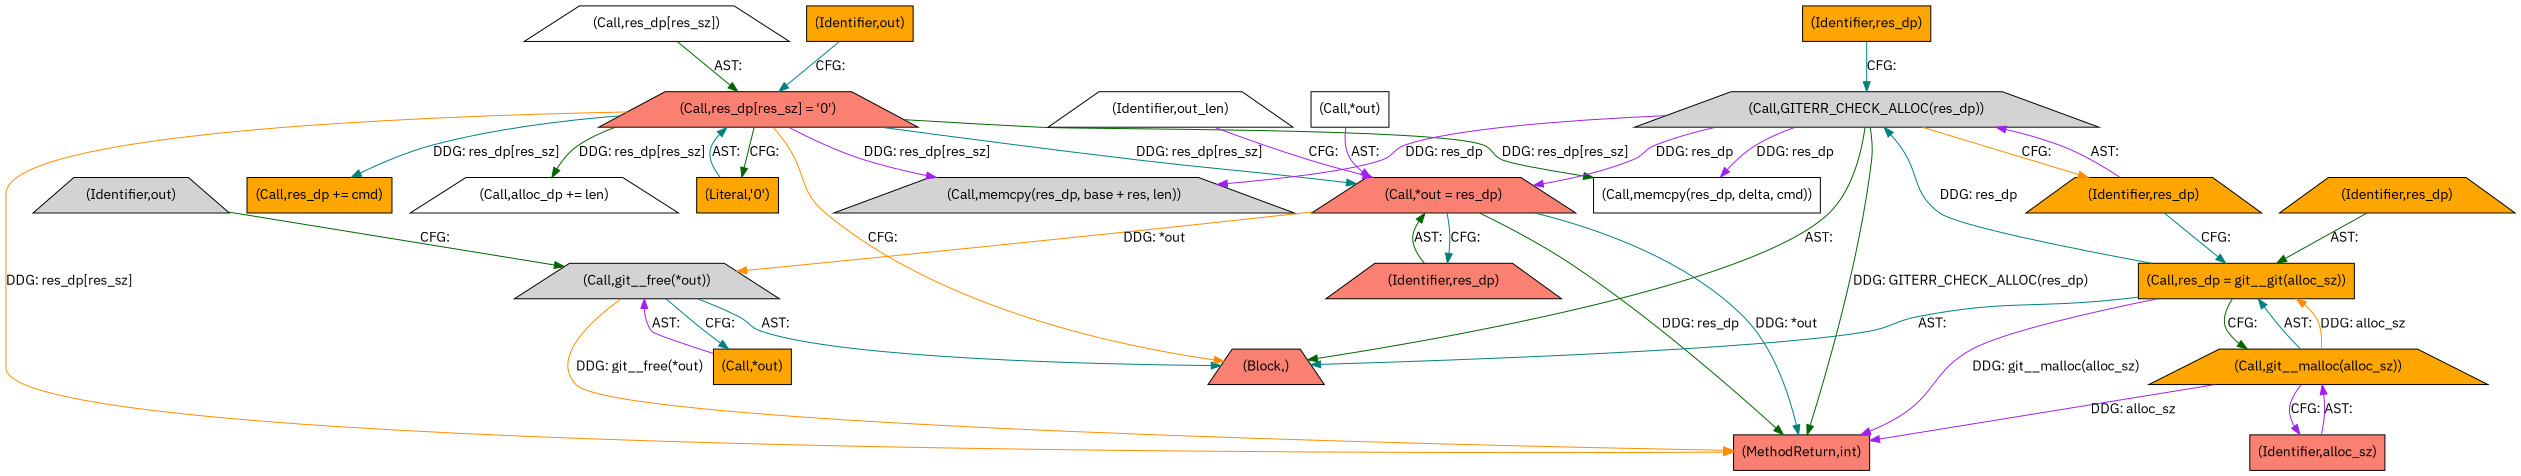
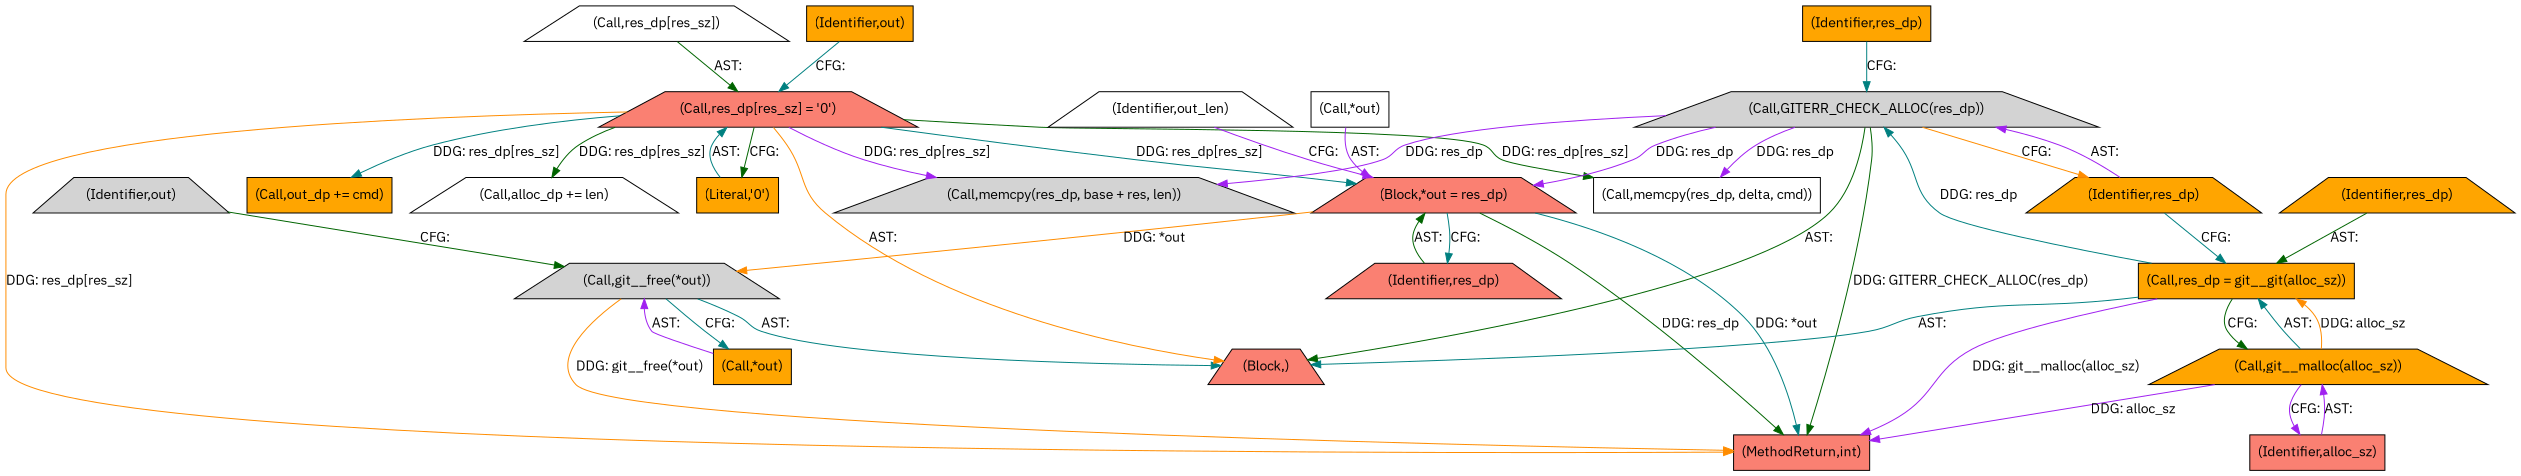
  digraph {
    fontname="IBM Plex Sans"
    node [fillcolor=orange fontname="IBM Plex Sans" shape=trapezium style=filled]
    edge [color=teal fontname="IBM Plex Sans"]
-   n1 [fillcolor=salmon label="(Call,*out = res_dp)"]
+   n1 [fillcolor=salmon label="(Block,*out = res_dp)"]
    n2 [fillcolor=lightgrey label="(Call,git__free(*out))"]
    n3 [fillcolor=salmon label="(MethodReturn,int)" shape=box]
    n4 [fillcolor=salmon label="(Identifier,res_dp)"]
    n5 [fillcolor=salmon label="(Block,)"]
    n6 [label="(Call,*out)" shape=box]
    n7 [fillcolor=salmon label="(Call,res_dp[res_sz] = '\0')"]
-   n8 [label="(Call,res_dp += cmd)" shape=box]
+   n8 [label="(Call,out_dp += cmd)" shape=box]
    n9 [fillcolor=white label="(Call,alloc_dp += len)"]
    n10 [fillcolor=lightgrey label="(Call,memcpy(res_dp, base + res, len))"]
    n11 [fillcolor=white label="(Call,memcpy(res_dp, delta, cmd))" shape=box]
    n12 [label="(Literal,'\0')" shape=box]
    n13 [fillcolor=lightgrey label="(Call,GITERR_CHECK_ALLOC(res_dp))"]
    n14 [label="(Identifier,res_dp)"]
    n15 [label="(Call,res_dp = git__git(alloc_sz))" shape=box]
    n16 [label="(Call,git__malloc(alloc_sz))"]
    n17 [fillcolor=salmon label="(Identifier,alloc_sz)" shape=box]
    n18 [fillcolor=white label="(Identifier,out_len)"]
    n19 [label="(Identifier,out)" shape=box]
    n20 [fillcolor=white label="(Call,*out)" shape=box]
    n21 [fillcolor=white label="(Call,res_dp[res_sz])"]
    n22 [label="(Identifier,res_dp)" shape=box]
    n23 [label="(Identifier,res_dp)"]
    n24 [fillcolor=lightgrey label="(Identifier,out)"]
    n1 -> n2 [color=darkorange label="DDG: *out"]
    n1 -> n3 [color=darkgreen label="DDG: res_dp"]
    n1 -> n3 [label="DDG: *out"]
    n1 -> n4 [label="CFG: "]
    n2 -> n3 [color=darkorange label="DDG: git__free(*out)"]
    n2 -> n5 [label="AST: "]
    n2 -> n6 [label="CFG: "]
    n4 -> n1 [color=darkgreen label="AST: "]
    n6 -> n2 [color=purple label="AST: "]
    n7 -> n1 [label="DDG: res_dp[res_sz]"]
    n7 -> n3 [color=darkorange label="DDG: res_dp[res_sz]"]
-   n7 -> n5 [color=darkorange label="CFG: "]
+   n7 -> n5 [color=darkorange label="AST: "]
    n7 -> n8 [label="DDG: res_dp[res_sz]"]
    n7 -> n9 [color=darkgreen label="DDG: res_dp[res_sz]"]
    n7 -> n10 [color=purple label="DDG: res_dp[res_sz]"]
    n7 -> n11 [color=darkgreen label="DDG: res_dp[res_sz]"]
    n7 -> n12 [color=darkgreen label="CFG: "]
    n12 -> n7 [label="AST: "]
    n13 -> n1 [color=purple label="DDG: res_dp"]
    n13 -> n3 [color=darkgreen label="DDG: GITERR_CHECK_ALLOC(res_dp)"]
    n13 -> n5 [color=darkgreen label="AST: "]
    n13 -> n10 [color=purple label="DDG: res_dp"]
    n13 -> n11 [color=purple label="DDG: res_dp"]
    n13 -> n14 [color=darkorange label="CFG: "]
    n14 -> n13 [color=purple label="AST: "]
    n14 -> n15 [label="CFG: "]
    n15 -> n3 [color=purple label="DDG: git__malloc(alloc_sz)"]
    n15 -> n5 [label="AST: "]
    n15 -> n13 [label="DDG: res_dp"]
    n15 -> n16 [color=darkgreen label="CFG: "]
    n16 -> n3 [color=purple label="DDG: alloc_sz"]
    n16 -> n15 [label="AST: "]
    n16 -> n15 [color=darkorange label="DDG: alloc_sz"]
    n16 -> n17 [color=purple label="CFG: "]
    n17 -> n16 [color=purple label="AST: "]
    n18 -> n1 [color=purple label="CFG: "]
    n19 -> n7 [label="CFG: "]
    n20 -> n1 [color=purple label="AST: "]
    n21 -> n7 [color=darkgreen label="AST: "]
    n22 -> n13 [label="CFG: "]
    n23 -> n15 [color=darkgreen label="AST: "]
    n24 -> n2 [color=darkgreen label="CFG: "]
  }
